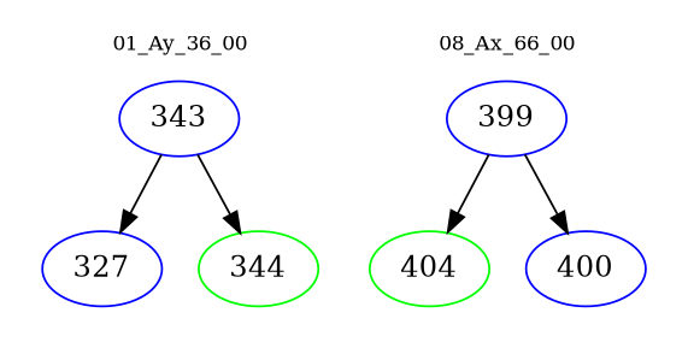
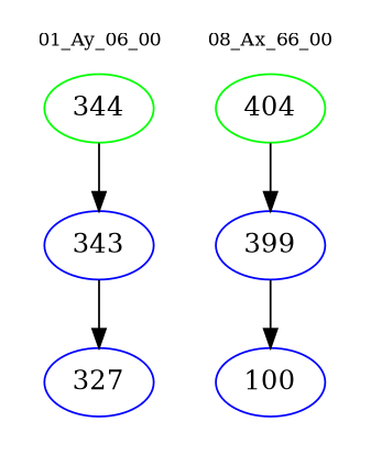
  digraph {
    fontname="DejaVu Serif"
    node [color=blue fontname="DejaVu Serif"]
    edge [color=black fontname="DejaVu Serif"]
    n1 [label=343]
    n2 [label=327]
    n3 [color=green label=344]
    n4 [label=399]
    n5 [color=green label=404]
-   n6 [label=400]
+   n6 [label=100]
    subgraph cluster_1 {
      color=white
      fontsize=10
-     label="01_Ay_36_00"
+     label="01_Ay_06_00"
      n1
      n2
      n3
    }
    subgraph cluster_2 {
      color=white
      fontsize=10
      label="08_Ax_66_00"
      n4
      n5
      n6
    }
    n1 -> n2
-   n1 -> n3
-   n4 -> n5
+   n3 -> n1
+   n5 -> n4
    n4 -> n6
  }
